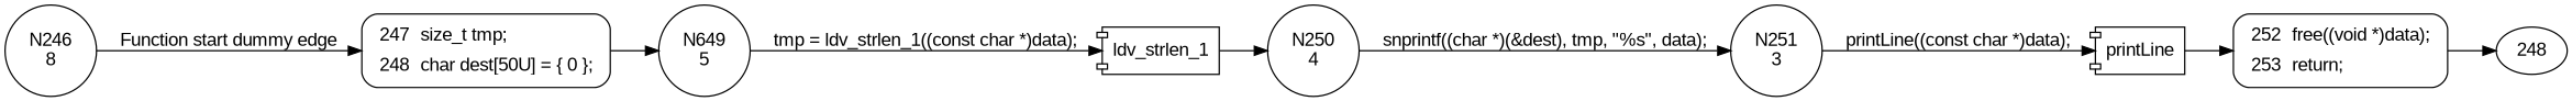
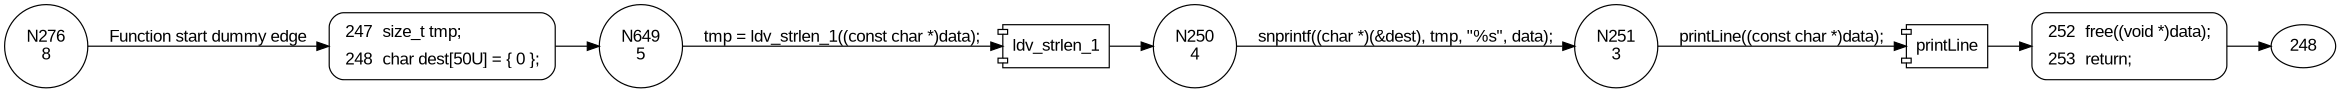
  digraph {
    fontname="Liberation Sans"
    rankdir=LR
    node [fontname="Liberation Sans" shape=circle]
    edge [fontname="Liberation Sans"]
-   n1 [label="N246\n8"]
+   n1 [label="N276\n8"]
    n2 [fillcolor=white label=<<table border="0" cellborder="0" cellpadding="3" bgcolor="white"><tr><td align="right">247</td><td align="left">size_t tmp;</td></tr><tr><td align="right">248</td><td align="left">char dest[50U] = &#123; 0 &#125;;</td></tr></table>> penwidth=1 shape=Mrecord style="filled,bold"]
    n3 [label="N649\n5"]
    n4 [label=ldv_strlen_1 shape=component]
    n5 [label="N250\n4"]
    n6 [label="N251\n3"]
    n7 [label=printLine shape=component]
    n8 [fillcolor=white label=<<table border="0" cellborder="0" cellpadding="3" bgcolor="white"><tr><td align="right">252</td><td align="left">free((void *)data);</td></tr><tr><td align="right">253</td><td align="left">return;</td></tr></table>> penwidth=1 shape=Mrecord style="filled,bold"]
    n9 [label=248 shape=""]
    n1 -> n2 [label="Function start dummy edge"]
    n2 -> n3
    n3 -> n4 [label="tmp = ldv_strlen_1((const char *)data);"]
    n4 -> n5
    n5 -> n6 [label="snprintf((char *)(&dest), tmp, \"%s\", data);"]
    n6 -> n7 [label="printLine((const char *)data);"]
    n7 -> n8
    n8 -> n9
  }
